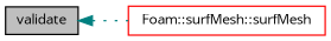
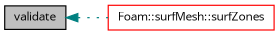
  digraph {
    rankdir=LR
    fontname="Open Sans"
    node [fontname="Open Sans" fontsize=10 shape=record]
    n1 [color=black fillcolor=grey75 fontcolor=black height=0.2 label=validate style=filled width=0.4]
-   n2 [color=red height=0.2 label="Foam::surfMesh::surfMesh" width=0.4]
+   n2 [color=red height=0.2 label="Foam::surfMesh::surfZones" width=0.4]
    n1 -> n2 [color=teal dir=back fontname="Open Sans" fontsize=10 labelfontname=Helvetica labelfontsize=10 style=dotted]
  }
